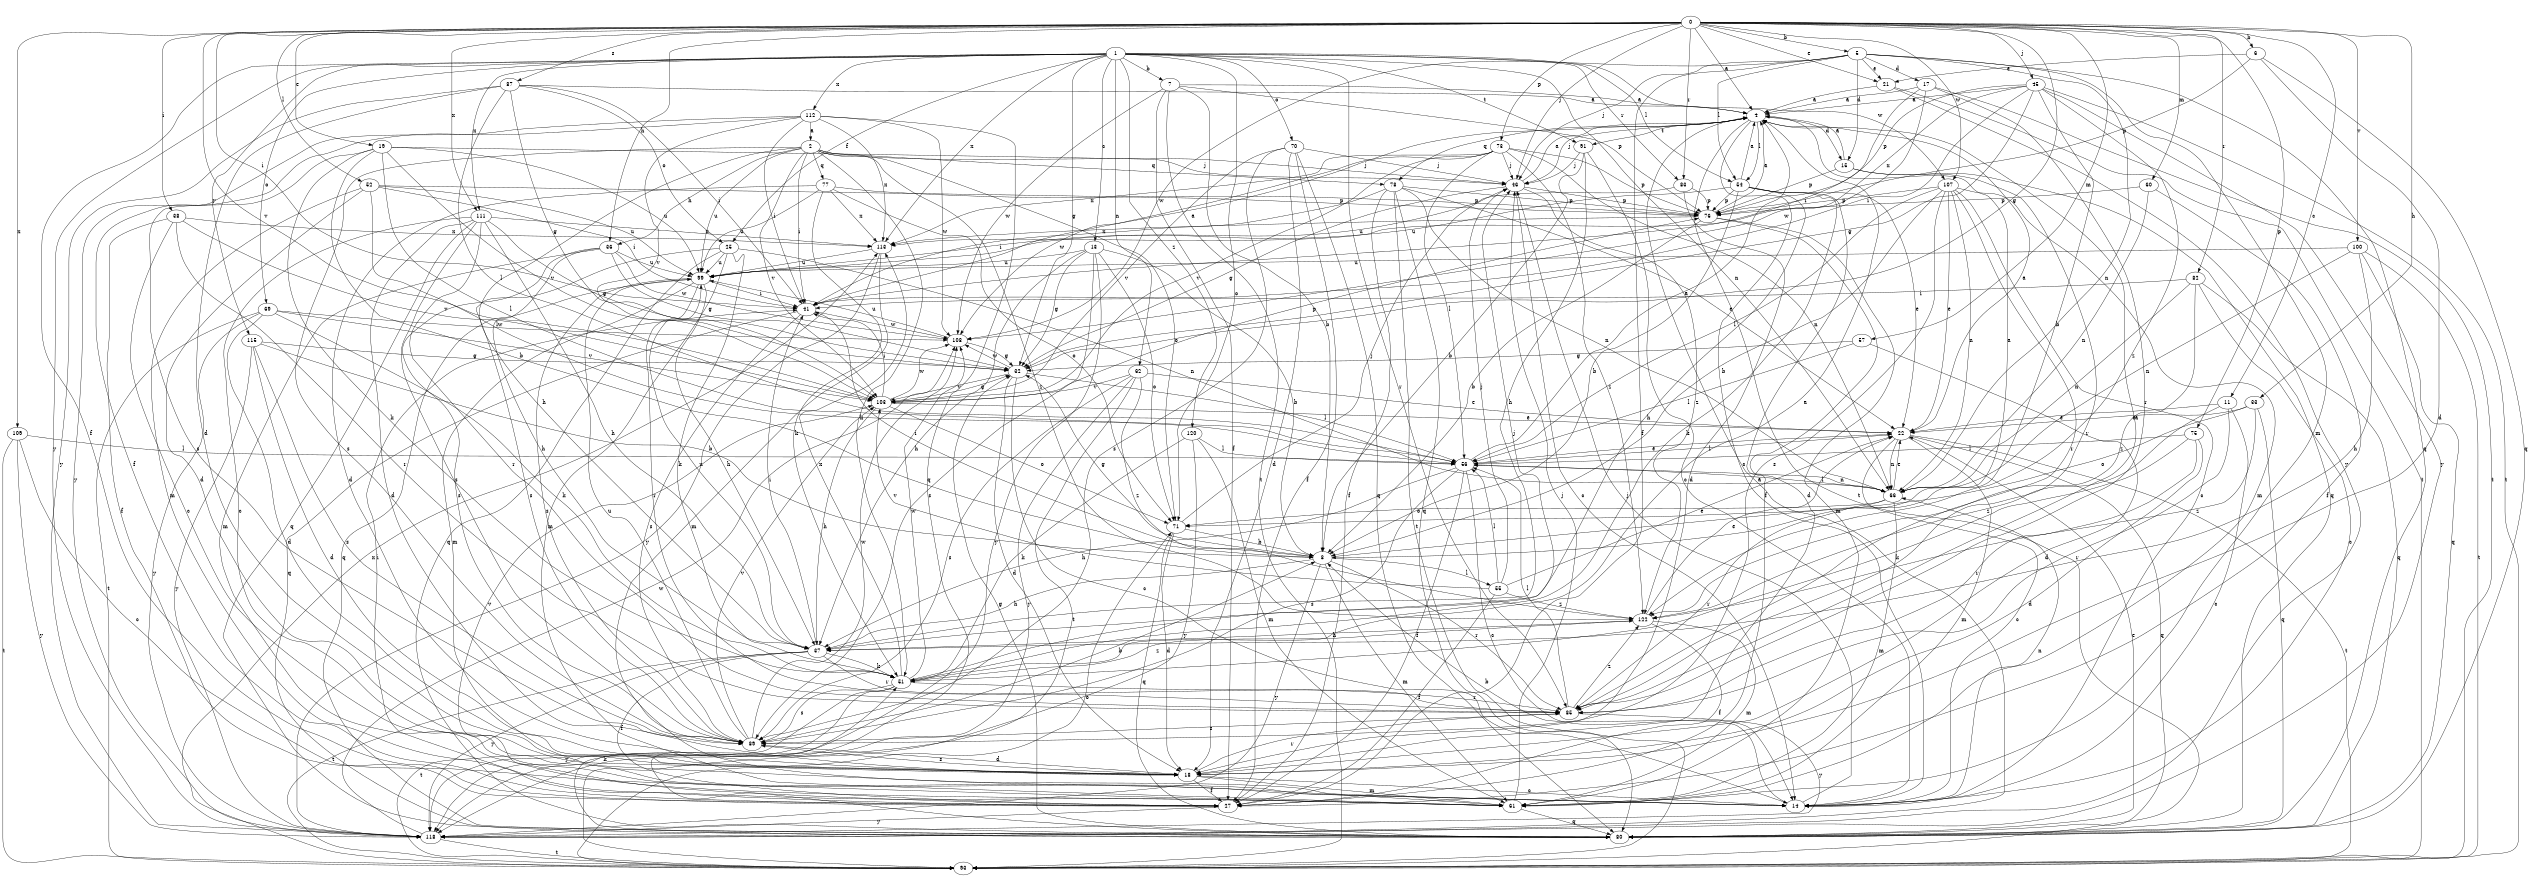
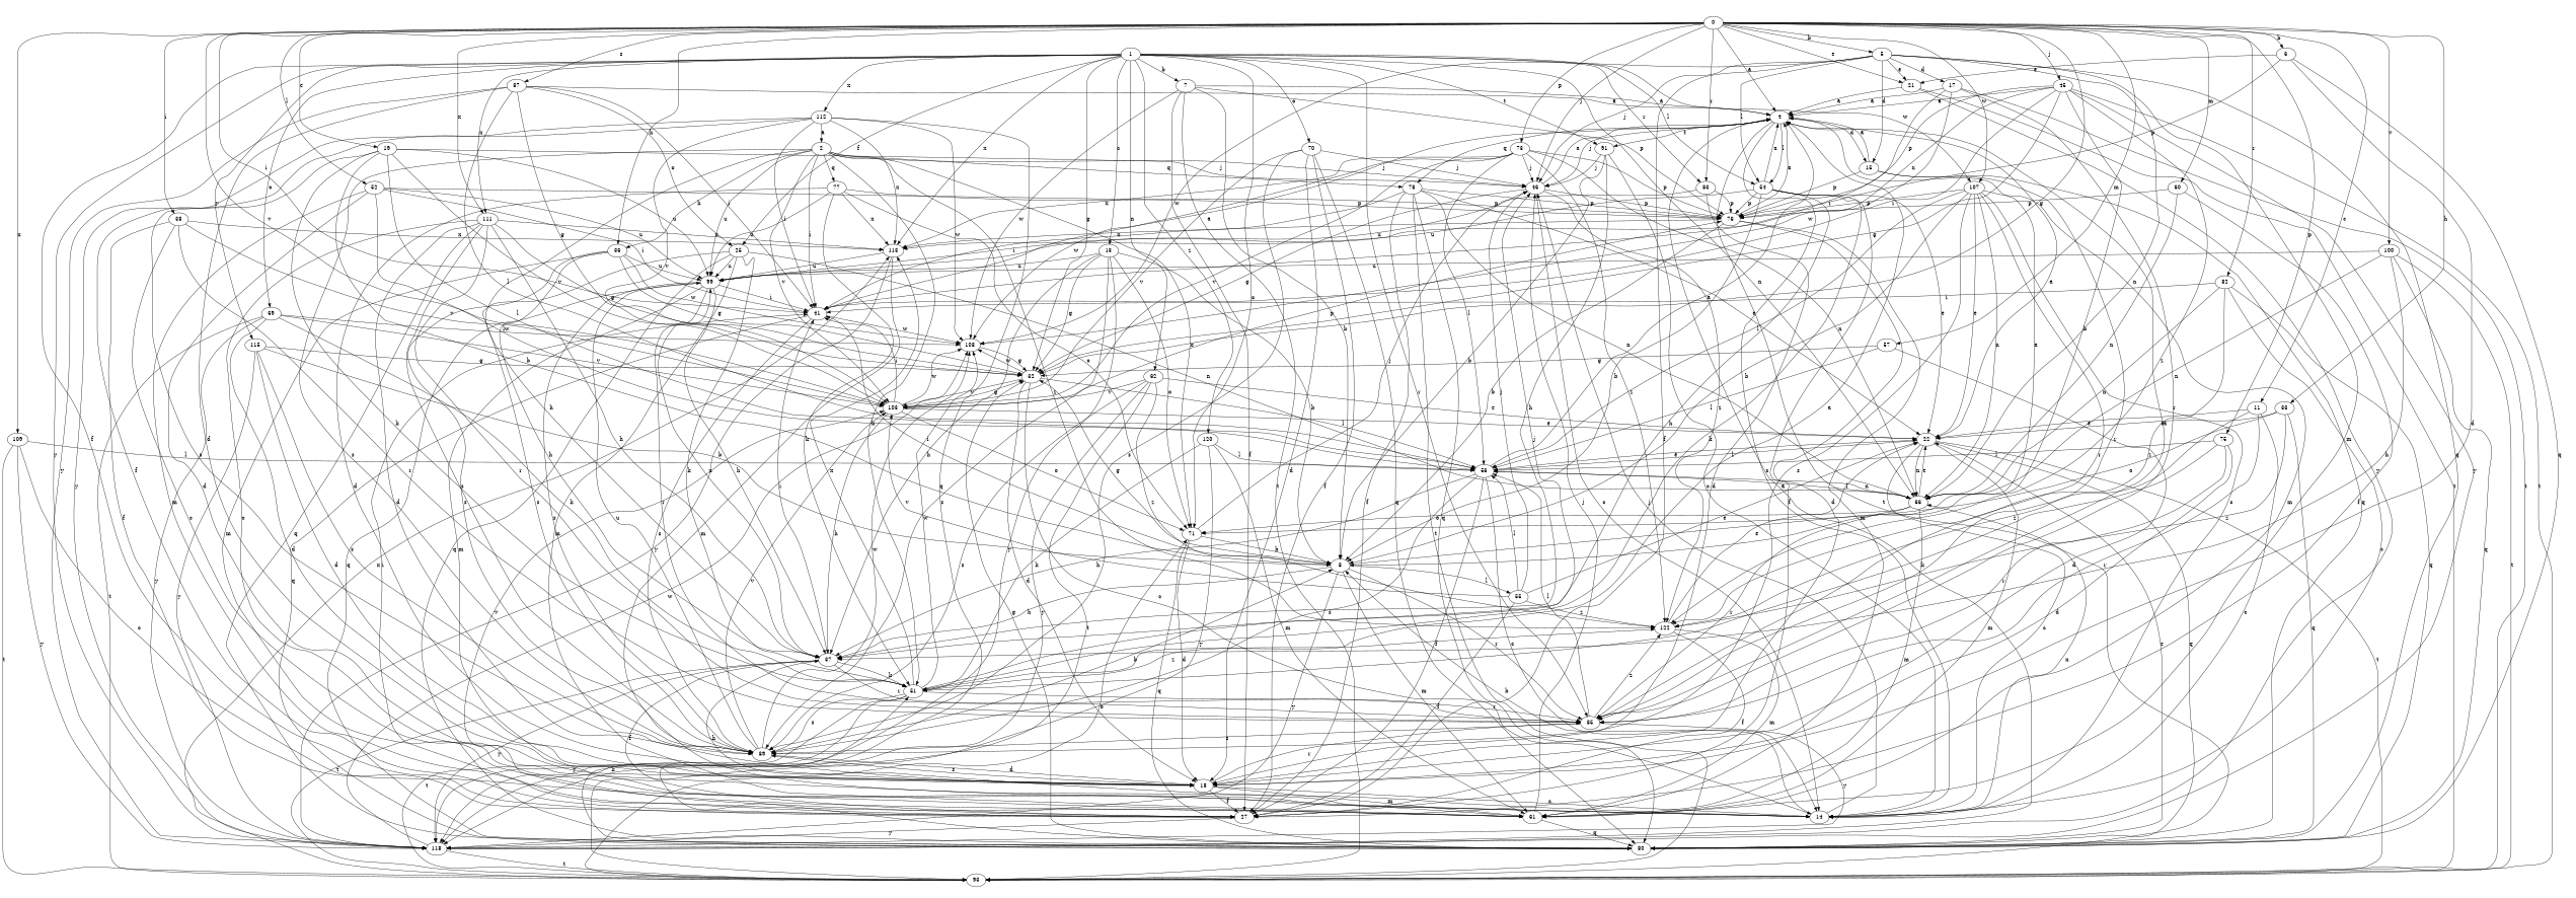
  strict digraph {
    0
    4
    5
    6
    11
    19
    21
    32
    33
    36
    38
    41
    45
    46
    52
    57
    60
    73
    75
    82
    83
    87
    100
    103
    107
    109
    111
    2
    71
    37
    51
    77
    78
    89
    99
    122
    54
    91
    14
    15
    93
    27
    66
    17
    61
    80
    108
    18
    76
    85
    22
    8
    56
    118
    113
    25
    1
    7
    13
    62
    69
    70
    112
    115
    120
    55
    0 -> 4 [label=a]
    0 -> 5 [label=b]
    0 -> 6 [label=b]
    0 -> 11 [label=c]
    0 -> 19 [label=e]
    0 -> 21 [label=e]
    0 -> 32 [label=g]
    0 -> 33 [label=h]
    0 -> 36 [label=h]
    0 -> 38 [label=i]
    0 -> 41 [label=i]
    0 -> 45 [label=j]
    0 -> 46 [label=j]
    0 -> 52 [label=l]
    0 -> 57 [label=m]
    0 -> 60 [label=m]
    0 -> 73 [label=p]
    0 -> 75 [label=p]
    0 -> 82 [label=r]
    0 -> 83 [label=r]
    0 -> 87 [label=s]
    0 -> 100 [label=v]
    0 -> 103 [label=v]
    0 -> 107 [label=w]
    0 -> 109 [label=x]
    0 -> 111 [label=x]
    4 -> 46 [label=j]
    4 -> 78 [label=q]
    4 -> 54 [label=l]
    4 -> 91 [label=t]
    4 -> 14 [label=c]
    4 -> 15 [label=d]
    4 -> 93 [label=t]
    5 -> 21 [label=e]
    5 -> 46 [label=j]
    5 -> 54 [label=l]
    5 -> 15 [label=d]
    5 -> 27 [label=f]
    5 -> 66 [label=n]
    5 -> 17 [label=d]
    5 -> 61 [label=m]
    5 -> 80 [label=q]
    5 -> 108 [label=w]
    6 -> 21 [label=e]
    6 -> 80 [label=q]
    6 -> 18 [label=d]
    6 -> 76 [label=p]
    11 -> 122 [label=z]
    11 -> 14 [label=c]
    11 -> 85 [label=r]
    11 -> 22 [label=e]
    19 -> 46 [label=j]
    19 -> 103 [label=v]
    19 -> 51 [label=k]
    19 -> 89 [label=s]
    19 -> 99 [label=u]
    19 -> 8 [label=b]
    19 -> 56 [label=l]
    21 -> 4 [label=a]
    21 -> 93 [label=t]
    21 -> 118 [label=y]
    32 -> 103 [label=v]
    32 -> 14 [label=c]
    32 -> 108 [label=w]
    32 -> 18 [label=d]
    32 -> 56 [label=l]
    33 -> 71 [label=o]
    33 -> 122 [label=z]
    33 -> 80 [label=q]
    33 -> 22 [label=e]
    36 -> 32 [label=g]
    36 -> 37 [label=h]
    36 -> 89 [label=s]
    36 -> 99 [label=u]
    36 -> 61 [label=m]
    36 -> 108 [label=w]
    38 -> 103 [label=v]
    38 -> 14 [label=c]
    38 -> 27 [label=f]
    38 -> 85 [label=r]
    38 -> 113 [label=x]
    41 -> 4 [label=a]
    41 -> 89 [label=s]
    41 -> 80 [label=q]
    41 -> 108 [label=w]
    45 -> 4 [label=a]
    45 -> 32 [label=g]
    45 -> 41 [label=i]
    45 -> 122 [label=z]
    45 -> 93 [label=t]
    45 -> 76 [label=p]
    45 -> 8 [label=b]
    45 -> 118 [label=y]
    45 -> 113 [label=x]
    46 -> 4 [label=a]
    46 -> 32 [label=g]
    46 -> 122 [label=z]
    46 -> 14 [label=c]
    46 -> 76 [label=p]
    52 -> 41 [label=i]
    52 -> 99 [label=u]
    52 -> 61 [label=m]
    52 -> 18 [label=d]
    52 -> 76 [label=p]
    52 -> 56 [label=l]
    57 -> 32 [label=g]
    57 -> 18 [label=d]
    57 -> 56 [label=l]
    60 -> 27 [label=f]
    60 -> 66 [label=n]
    60 -> 76 [label=p]
    73 -> 46 [label=j]
    73 -> 103 [label=v]
    73 -> 122 [label=z]
    73 -> 66 [label=n]
    73 -> 108 [label=w]
    73 -> 76 [label=p]
    73 -> 56 [label=l]
    73 -> 113 [label=x]
    75 -> 51 [label=k]
    75 -> 18 [label=d]
    75 -> 85 [label=r]
    75 -> 56 [label=l]
    82 -> 41 [label=i]
    82 -> 122 [label=z]
    82 -> 14 [label=c]
    82 -> 66 [label=n]
    82 -> 80 [label=q]
    83 -> 99 [label=u]
    83 -> 18 [label=d]
    83 -> 76 [label=p]
    87 -> 4 [label=a]
    87 -> 32 [label=g]
    87 -> 41 [label=i]
    87 -> 18 [label=d]
    87 -> 56 [label=l]
    87 -> 118 [label=y]
    87 -> 25 [label=o]
    100 -> 37 [label=h]
    100 -> 99 [label=u]
    100 -> 93 [label=t]
    100 -> 66 [label=n]
    100 -> 80 [label=q]
    103 -> 32 [label=g]
    103 -> 41 [label=i]
    103 -> 71 [label=o]
    103 -> 37 [label=h]
    103 -> 108 [label=w]
    103 -> 76 [label=p]
    103 -> 22 [label=e]
    107 -> 89 [label=s]
    107 -> 14 [label=c]
    107 -> 66 [label=n]
    107 -> 61 [label=m]
    107 -> 76 [label=p]
    107 -> 85 [label=r]
    107 -> 22 [label=e]
    107 -> 8 [label=b]
    107 -> 56 [label=l]
    109 -> 14 [label=c]
    109 -> 93 [label=t]
    109 -> 56 [label=l]
    109 -> 118 [label=y]
    111 -> 32 [label=g]
    111 -> 37 [label=h]
    111 -> 89 [label=s]
    111 -> 14 [label=c]
    111 -> 80 [label=q]
    111 -> 18 [label=d]
    111 -> 85 [label=r]
    111 -> 113 [label=x]
    2 -> 36 [label=h]
    2 -> 41 [label=i]
    2 -> 46 [label=j]
    2 -> 103 [label=v]
    2 -> 71 [label=o]
    2 -> 37 [label=h]
    2 -> 51 [label=k]
    2 -> 77 [label=q]
    2 -> 78 [label=q]
    2 -> 89 [label=s]
    2 -> 99 [label=u]
    2 -> 122 [label=z]
    71 -> 46 [label=j]
    71 -> 80 [label=q]
    71 -> 18 [label=d]
    71 -> 8 [label=b]
    37 -> 41 [label=i]
    37 -> 51 [label=k]
    37 -> 99 [label=u]
    37 -> 93 [label=t]
    37 -> 27 [label=f]
    37 -> 85 [label=r]
    37 -> 118 [label=y]
    51 -> 4 [label=a]
    51 -> 46 [label=j]
    51 -> 89 [label=s]
    51 -> 122 [label=z]
    51 -> 93 [label=t]
    51 -> 108 [label=w]
    51 -> 85 [label=r]
    51 -> 118 [label=y]
    51 -> 113 [label=x]
    77 -> 71 [label=o]
    77 -> 51 [label=k]
    77 -> 99 [label=u]
    77 -> 18 [label=d]
    77 -> 76 [label=p]
    77 -> 113 [label=x]
    78 -> 41 [label=i]
    78 -> 93 [label=t]
    78 -> 27 [label=f]
    78 -> 66 [label=n]
    78 -> 80 [label=q]
    78 -> 76 [label=p]
    78 -> 22 [label=e]
    89 -> 103 [label=v]
    89 -> 99 [label=u]
    89 -> 108 [label=w]
    89 -> 18 [label=d]
    89 -> 8 [label=b]
    99 -> 41 [label=i]
    99 -> 37 [label=h]
    99 -> 89 [label=s]
    99 -> 61 [label=m]
    99 -> 80 [label=q]
    99 -> 85 [label=r]
    122 -> 27 [label=f]
    122 -> 61 [label=m]
    122 -> 22 [label=e]
    54 -> 4 [label=a]
    54 -> 37 [label=h]
    54 -> 51 [label=k]
    54 -> 99 [label=u]
    54 -> 27 [label=f]
    54 -> 76 [label=p]
    54 -> 22 [label=e]
    54 -> 8 [label=b]
    91 -> 46 [label=j]
    91 -> 37 [label=h]
    91 -> 14 [label=c]
    91 -> 8 [label=b]
    14 -> 46 [label=j]
-   122 -> 37 [label=h]
+   14 -> 37 [label=h]
    14 -> 66 [label=n]
    14 -> 8 [label=b]
    15 -> 4 [label=a]
    15 -> 80 [label=q]
    15 -> 76 [label=p]
    15 -> 85 [label=r]
    93 -> 71 [label=o]
    93 -> 113 [label=x]
    27 -> 41 [label=i]
    27 -> 103 [label=v]
    27 -> 118 [label=y]
    66 -> 71 [label=o]
    66 -> 61 [label=m]
    66 -> 85 [label=r]
    66 -> 22 [label=e]
    66 -> 56 [label=l]
    17 -> 4 [label=a]
    17 -> 41 [label=i]
    17 -> 93 [label=t]
    17 -> 108 [label=w]
    17 -> 85 [label=r]
    61 -> 46 [label=j]
    61 -> 80 [label=q]
    80 -> 32 [label=g]
    80 -> 51 [label=k]
    80 -> 22 [label=e]
    108 -> 32 [label=g]
-   108 -> 99 [label=u]
    18 -> 89 [label=s]
    18 -> 14 [label=c]
    18 -> 27 [label=f]
    18 -> 61 [label=m]
    18 -> 85 [label=r]
    76 -> 4 [label=a]
    76 -> 61 [label=m]
    76 -> 18 [label=d]
    76 -> 8 [label=b]
    76 -> 113 [label=x]
    85 -> 4 [label=a]
    85 -> 89 [label=s]
    85 -> 122 [label=z]
    85 -> 56 [label=l]
    85 -> 118 [label=y]
    22 -> 4 [label=a]
    22 -> 14 [label=c]
    22 -> 93 [label=t]
    22 -> 66 [label=n]
    22 -> 61 [label=m]
    22 -> 80 [label=q]
    22 -> 56 [label=l]
    8 -> 4 [label=a]
    8 -> 32 [label=g]
    8 -> 41 [label=i]
    8 -> 37 [label=h]
    8 -> 61 [label=m]
    8 -> 85 [label=r]
    8 -> 118 [label=y]
    8 -> 55 [label=l]
    56 -> 4 [label=a]
    56 -> 37 [label=h]
    56 -> 89 [label=s]
    56 -> 14 [label=c]
    56 -> 27 [label=f]
    56 -> 66 [label=n]
    56 -> 22 [label=e]
    118 -> 4 [label=a]
    118 -> 93 [label=t]
    118 -> 108 [label=w]
    113 -> 99 [label=u]
    113 -> 61 [label=m]
    113 -> 118 [label=y]
    25 -> 51 [label=k]
    25 -> 89 [label=s]
    25 -> 99 [label=u]
    25 -> 66 [label=n]
    25 -> 61 [label=m]
    25 -> 80 [label=q]
    1 -> 32 [label=g]
    1 -> 83 [label=r]
    1 -> 107 [label=w]
    1 -> 111 [label=x]
    1 -> 71 [label=o]
    1 -> 54 [label=l]
    1 -> 91 [label=t]
    1 -> 27 [label=f]
    1 -> 66 [label=n]
    1 -> 85 [label=r]
    1 -> 118 [label=y]
    1 -> 113 [label=x]
    1 -> 25 [label=f]
    1 -> 7 [label=b]
    1 -> 13 [label=c]
    1 -> 62 [label=n]
    1 -> 69 [label=o]
    1 -> 70 [label=o]
    1 -> 112 [label=x]
    1 -> 115 [label=y]
    1 -> 120 [label=z]
    7 -> 4 [label=a]
    7 -> 93 [label=t]
    7 -> 27 [label=f]
    7 -> 108 [label=w]
    7 -> 76 [label=p]
    7 -> 8 [label=b]
    13 -> 32 [label=g]
    13 -> 71 [label=o]
    13 -> 37 [label=h]
    13 -> 89 [label=s]
    13 -> 99 [label=u]
    13 -> 8 [label=b]
    13 -> 118 [label=y]
    62 -> 103 [label=v]
    62 -> 89 [label=s]
    62 -> 122 [label=z]
    62 -> 93 [label=t]
    62 -> 22 [label=e]
    62 -> 118 [label=y]
    69 -> 103 [label=v]
    69 -> 51 [label=k]
    69 -> 93 [label=t]
    69 -> 108 [label=w]
    69 -> 18 [label=d]
    69 -> 118 [label=y]
    70 -> 46 [label=j]
    70 -> 103 [label=v]
    70 -> 89 [label=s]
    70 -> 27 [label=f]
    70 -> 80 [label=q]
    70 -> 18 [label=d]
    112 -> 41 [label=i]
    112 -> 103 [label=v]
    112 -> 2 [label=a]
    112 -> 27 [label=f]
    112 -> 80 [label=q]
    112 -> 108 [label=w]
    112 -> 118 [label=y]
    112 -> 113 [label=x]
    115 -> 32 [label=g]
    115 -> 89 [label=s]
    115 -> 18 [label=d]
    115 -> 8 [label=b]
    115 -> 118 [label=y]
    120 -> 51 [label=k]
    120 -> 61 [label=m]
    120 -> 56 [label=l]
    120 -> 118 [label=y]
    55 -> 46 [label=j]
    55 -> 103 [label=v]
    55 -> 122 [label=z]
    55 -> 27 [label=f]
    55 -> 22 [label=e]
    55 -> 56 [label=l]
  }
